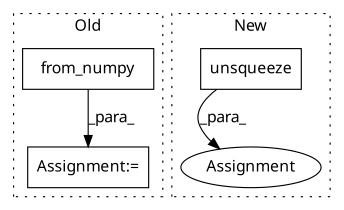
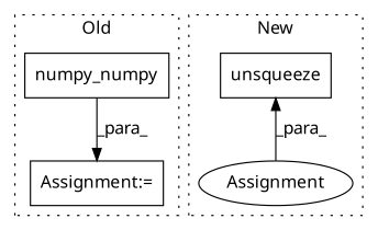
  digraph {
    fontname="Noto Sans"
    node [a=32 fontname="Noto Sans" l=1 shape=box]
    edge [fontname="Noto Sans"]
-   n1 [l="11,1" label=from_numpy s="3340,3391"]
+   n1 [l="11,1" label=numpy_numpy s="3340,3391"]
    n2 [a=7 label="Assignment:=" s=3333]
    n3 [l="10,1" label=unsqueeze s="2827,2838"]
    n4 [a=34 label=Assignment s=2837 shape=ellipse]
    subgraph cluster_1 {
      label=Old
      style=dotted
      n1
      n2
    }
    subgraph cluster_2 {
      label=New
      style=dotted
      n3
      n4
    }
    n1 -> n2 [label=_para_]
-   n3 -> n4 [label=_para_]
+   n4 -> n3 [label=_para_]
  }
